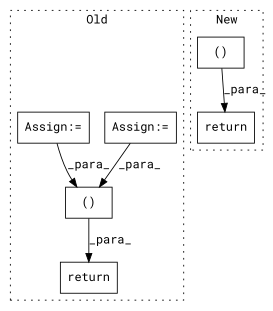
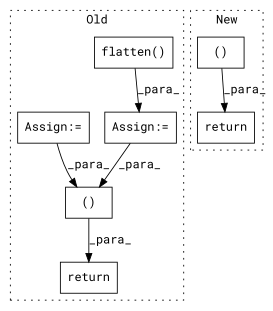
  digraph {
    fontname="Roboto Mono"
    node [a=68 l=3 shape=box fontname="Roboto Mono"]
    edge [fontname="Roboto Mono"]
+   n1 [a=75 l=38 label="flatten()" s=4979]
    n2 [label="Assign:=" s=4976]
    n3 [a=54 l=12 label="()" s=5365]
    n4 [a=93 l=7 label=return s=5356]
    n5 [label="Assign:=" s=5246]
    n6 [a=54 label="()" s=5198]
    n7 [a=93 l=7 label=return s=5190]
    subgraph cluster_1 {
      label=Old
      style=dotted
+     n1
      n2
      n3
      n4
      n5
    }
    subgraph cluster_2 {
      label=New
      style=dotted
      n6
      n7
    }
+   n1 -> n2 [label=_para_]
    n2 -> n3 [label=_para_]
    n3 -> n4 [label=_para_]
    n5 -> n3 [label=_para_]
    n6 -> n7 [label=_para_]
  }
